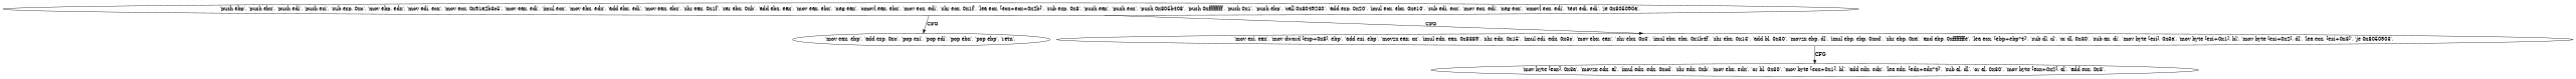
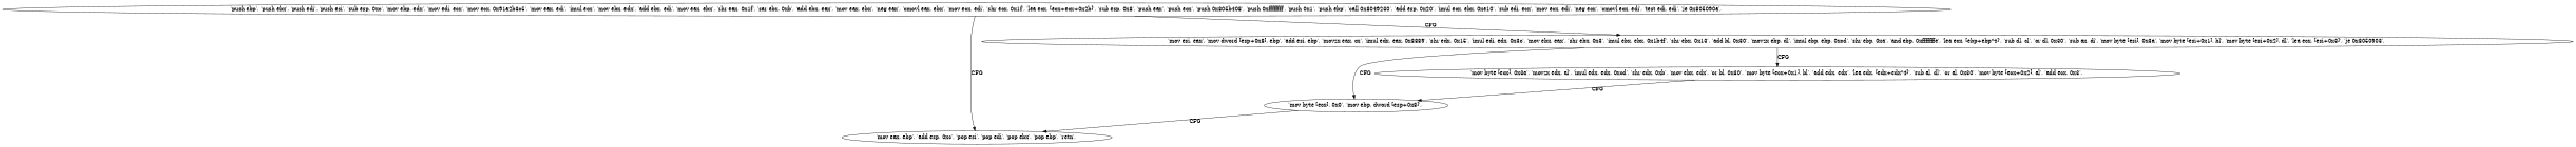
  digraph {
    n1 [label="'push ebp', 'push ebx', 'push edi', 'push esi', 'sub esp, 0xc', 'mov ebp, edx', 'mov edi, ecx', 'mov ecx, 0x91a2b3c5', 'mov eax, edi', 'imul ecx', 'mov ebx, edx', 'add ebx, edi', 'mov eax, ebx', 'shr eax, 0x1f', 'sar ebx, 0xb', 'add ebx, eax', 'mov eax, ebx', 'neg eax', 'cmovl eax, ebx', 'mov ecx, edi', 'shr ecx, 0x1f', 'lea ecx, [ecx+ecx+0x2b]', 'sub esp, 0x8', 'push eax', 'push ecx', 'push 0x805b408', 'push 0xffffffff', 'push 0x1', 'push ebp', 'call 0x8049230', 'add esp, 0x20', 'imul ecx, ebx, 0xe10', 'sub edi, ecx', 'mov ecx, edi', 'neg ecx', 'cmovl ecx, edi', 'test edi, edi', 'je 0x805090a', "]
    n2 [label="'mov eax, ebp', 'add esp, 0xc', 'pop esi', 'pop edi', 'pop ebx', 'pop ebp', 'retn', "]
    n3 [label="'mov esi, eax', 'mov dword [esp+0x8], ebp', 'add esi, ebp', 'movzx eax, cx', 'imul edx, eax, 0x8889', 'shr edx, 0x15', 'imul edi, edx, 0x3c', 'mov ebx, eax', 'shr ebx, 0x3', 'imul ebx, ebx, 0x1b4f', 'shr ebx, 0x13', 'add bl, 0x30', 'movzx ebp, dl', 'imul ebp, ebp, 0xcd', 'shr ebp, 0xa', 'and ebp, 0xfffffffe', 'lea ecx, [ebp+ebp*4]', 'sub dl, cl', 'or dl, 0x30', 'sub ax, di', 'mov byte [esi], 0x3a', 'mov byte [esi+0x1], bl', 'mov byte [esi+0x2], dl', 'lea ecx, [esi+0x3]', 'je 0x8050903', "]
+   n4 [label="'mov byte [ecx], 0x0', 'mov ebp, dword [esp+0x8]', "]
    n5 [label="'mov byte [ecx], 0x3a', 'movzx edx, al', 'imul edx, edx, 0xcd', 'shr edx, 0xb', 'mov ebx, edx', 'or bl, 0x30', 'mov byte [ecx+0x1], bl', 'add edx, edx', 'lea edx, [edx+edx*4]', 'sub al, dl', 'or al, 0x30', 'mov byte [ecx+0x2], al', 'add ecx, 0x3', "]
    n1 -> n2 [label=CFG]
    n1 -> n3 [label=CFG]
+   n3 -> n4 [label=CFG]
    n3 -> n5 [label=CFG]
+   n4 -> n2 [label=CFG]
+   n5 -> n4 [label=CFG]
  }
